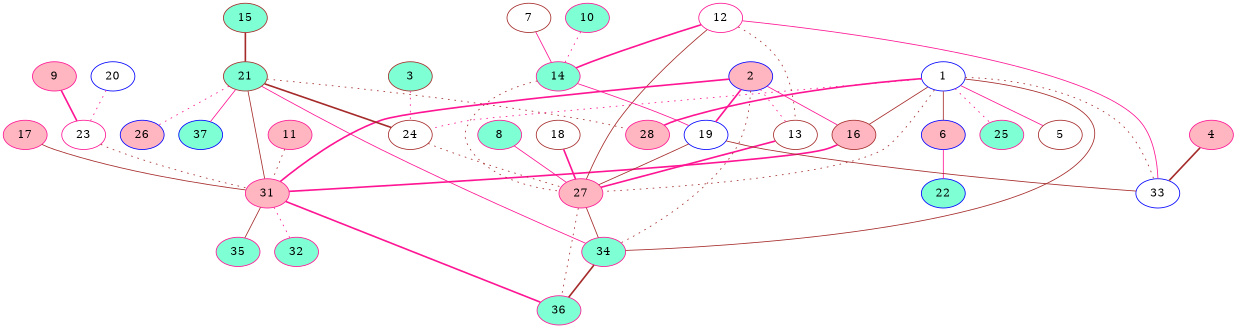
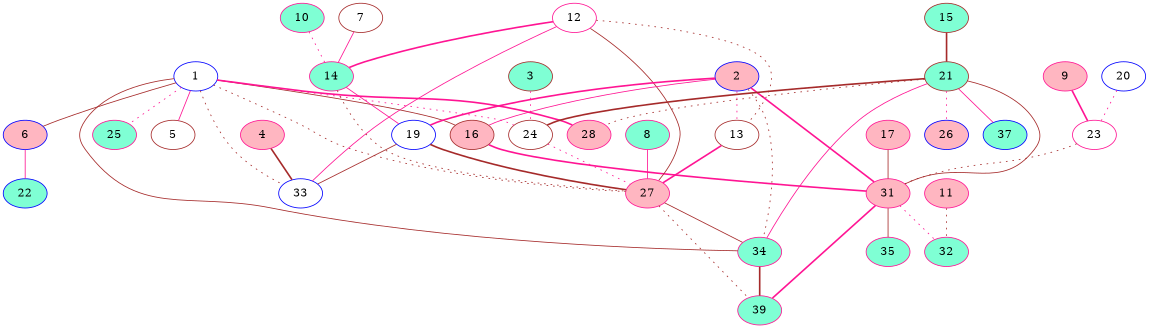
  graph {
    node [color=deeppink fillcolor=aquamarine style=filled]
    edge [color=deeppink style=solid weight=1.0]
    1 [color=blue fillcolor=white]
    5 [color=brown fillcolor=white]
    6 [color=blue fillcolor=lightpink]
    16 [color=brown fillcolor=lightpink]
    24 [color=brown fillcolor=white]
    25
    27 [fillcolor=lightpink]
    28 [fillcolor=lightpink]
    33 [color=blue fillcolor=white]
    34
    22 [color=blue]
    12 [fillcolor=white]
    13 [color=brown fillcolor=white]
    14
    31 [fillcolor=lightpink]
-   36
+   36 [label=39]
    2 [color=blue fillcolor=lightpink]
    19 [color=blue fillcolor=white]
    32
    35
    3 [color=brown]
    4 [fillcolor=lightpink]
    7 [color=brown fillcolor=white]
    8
    9 [fillcolor=lightpink]
    23 [fillcolor=white]
    10
    11 [fillcolor=lightpink]
    15 [color=brown]
    21 [color=brown]
    26 [color=blue fillcolor=lightpink]
    37 [color=blue]
    17 [fillcolor=lightpink]
-   18 [color=brown fillcolor=white]
    20 [color=blue fillcolor=white]
    1 -- 5
    1 -- 6 [color=brown weight=2.0]
    1 -- 16 [color=brown]
    1 -- 24 [style=dotted]
    1 -- 25 [style=dotted]
    1 -- 27 [color=brown style=dotted]
    1 -- 28 [style=bold]
    1 -- 33 [color=brown style=dotted]
    1 -- 34 [color=brown]
    6 -- 22
    16 -- 31 [style=bold]
-   24 -- 27 [color=brown style=dotted]
+   24 -- 27 [style=dotted]
    27 -- 34 [color=brown]
    27 -- 36 [color=brown style=dotted]
    34 -- 36 [color=brown style=bold]
    12 -- 27 [color=brown]
    12 -- 33
    12 -- 13 [color=brown style=dotted]
    12 -- 14 [style=bold]
    13 -- 27 [style=bold]
    14 -- 27 [color=brown style=dotted]
    14 -- 19
    31 -- 36 [style=bold]
    31 -- 32 [style=dotted]
    31 -- 35 [color=brown]
    2 -- 16
    2 -- 34 [color=brown style=dotted]
    2 -- 13 [style=dotted]
    2 -- 31 [style=bold]
    2 -- 19 [style=bold]
-   19 -- 27 [color=brown]
+   19 -- 27 [color=brown style=bold]
    19 -- 33 [color=brown]
    3 -- 24 [style=dotted]
    4 -- 33 [color=brown style=bold]
    7 -- 14
    8 -- 27
    9 -- 23 [style=bold]
    23 -- 31 [color=brown style=dotted]
    10 -- 14 [style=dotted]
-   11 -- 31 [color=brown style=dotted]
+   11 -- 32 [color=brown style=dotted]
    15 -- 21 [color=brown style=bold]
    21 -- 24 [color=brown style=bold]
    21 -- 28 [color=brown style=dotted]
    21 -- 34
    21 -- 31 [color=brown weight=2.0]
    21 -- 26 [style=dotted]
    21 -- 37
    17 -- 31 [color=brown]
-   18 -- 27 [style=bold]
    20 -- 23 [style=dotted]
  }
